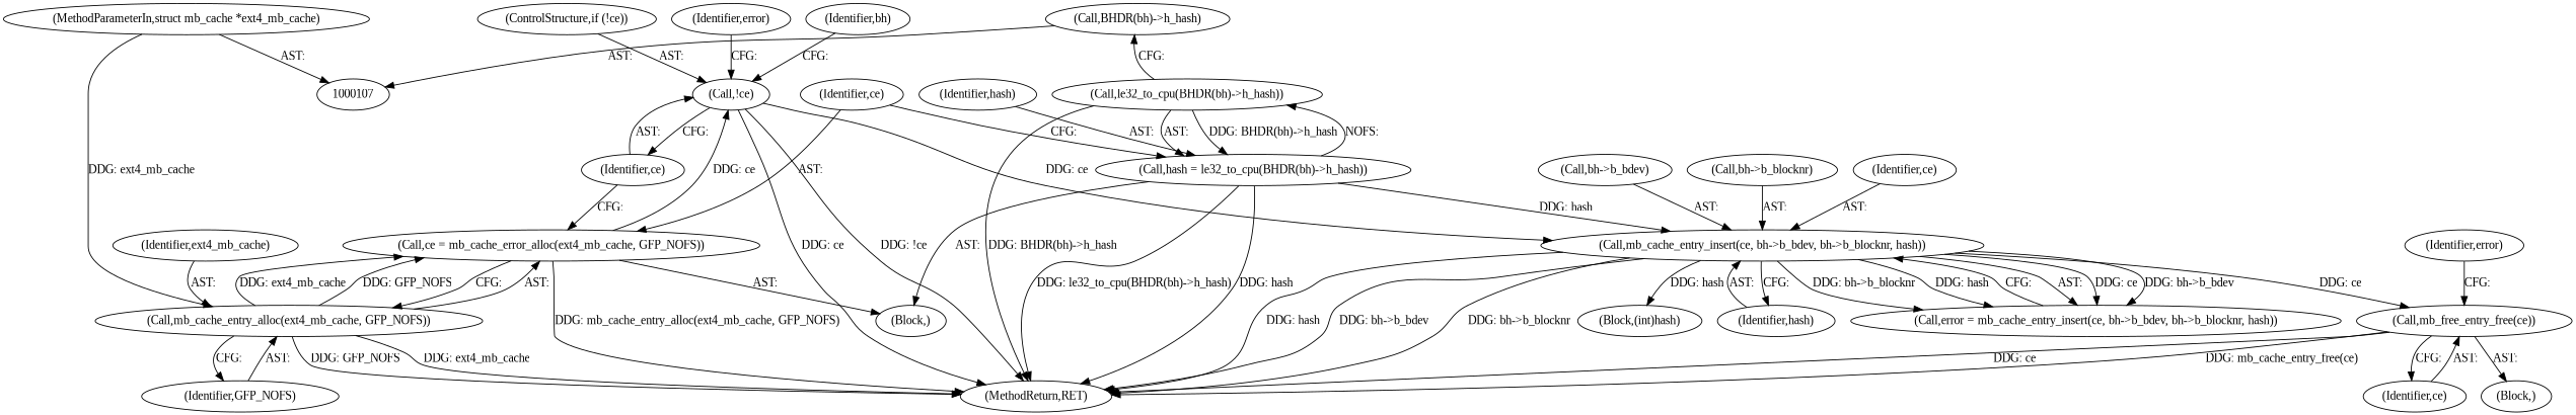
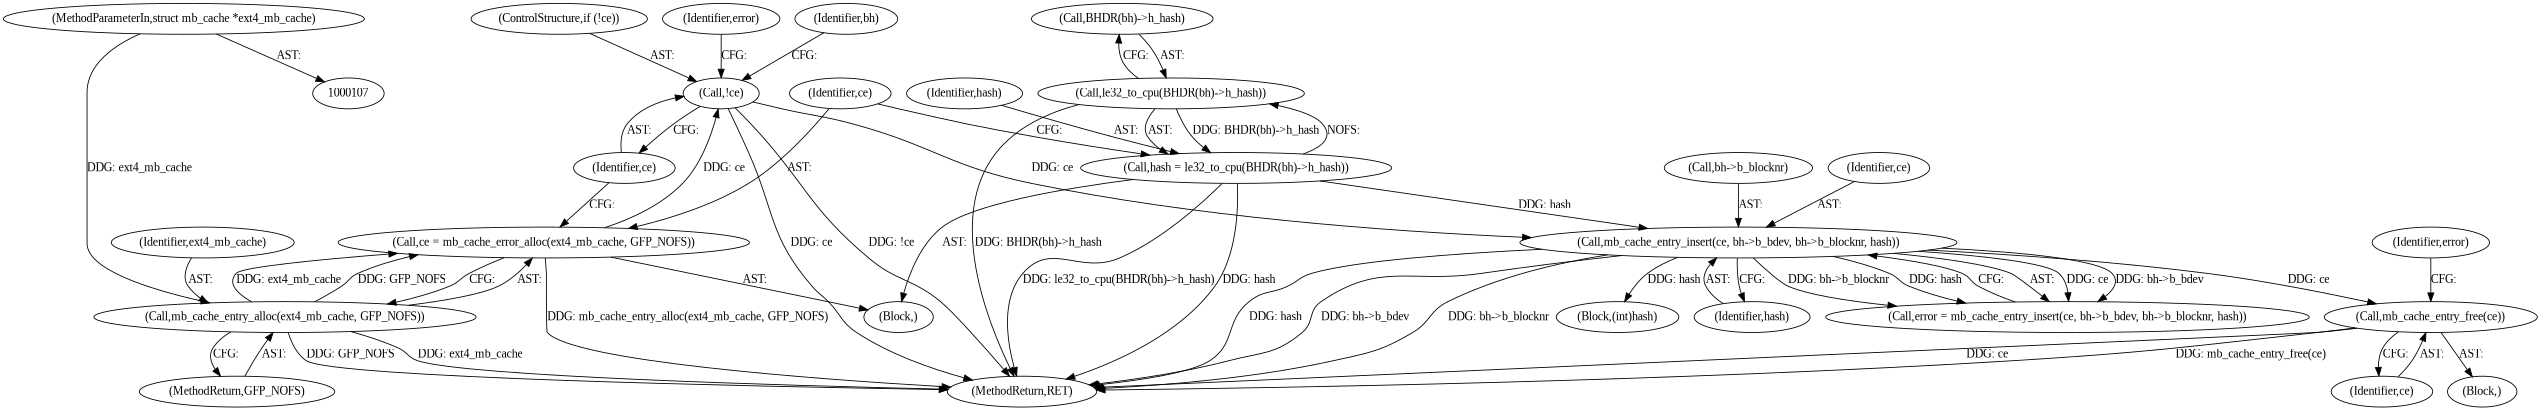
  digraph {
    fontname="Liberation Serif"
    node [fontname="Liberation Serif"]
    edge [fontname="Liberation Serif"]
-   n1 [label="(Call,mb_free_entry_free(ce))"]
+   n1 [label="(Call,mb_cache_entry_free(ce))"]
    n2 [label="(Identifier,ce)"]
    n3 [label="(Block,)"]
    n4 [label="(MethodReturn,RET)"]
    n5 [label="(Call,mb_cache_entry_insert(ce, bh->b_bdev, bh->b_blocknr, hash))"]
    n6 [label="(Block,(int)hash)"]
    n7 [label="(Identifier,hash)"]
    n8 [label="(Call,error = mb_cache_entry_insert(ce, bh->b_bdev, bh->b_blocknr, hash))"]
    n9 [label="(Call,!ce)"]
    n10 [label="(Identifier,ce)"]
    n11 [label="(ControlStructure,if (!ce))"]
    n12 [label="(Call,ce = mb_cache_error_alloc(ext4_mb_cache, GFP_NOFS))"]
    n13 [label="(Call,mb_cache_entry_alloc(ext4_mb_cache, GFP_NOFS))"]
    n14 [label="(Block,)"]
-   n15 [label="(Identifier,GFP_NOFS)"]
+   n15 [label="(MethodReturn,GFP_NOFS)"]
    n16 [label="(MethodParameterIn,struct mb_cache *ext4_mb_cache)"]
    n17 [label=1000107]
    n18 [label="(Call,hash = le32_to_cpu(BHDR(bh)->h_hash))"]
    n19 [label="(Call,le32_to_cpu(BHDR(bh)->h_hash))"]
    n20 [label="(Call,BHDR(bh)->h_hash)"]
    n21 [label="(Identifier,ext4_mb_cache)"]
    n22 [label="(Identifier,error)"]
-   n23 [label="(Call,bh->b_bdev)"]
    n24 [label="(Call,bh->b_blocknr)"]
    n25 [label="(Identifier,ce)"]
    n26 [label="(Identifier,error)"]
    n27 [label="(Identifier,ce)"]
    n28 [label="(Identifier,bh)"]
    n29 [label="(Identifier,hash)"]
    n1 -> n2 [label="CFG: "]
    n1 -> n3 [label="AST: "]
    n1 -> n4 [label="DDG: ce"]
    n1 -> n4 [label="DDG: mb_cache_entry_free(ce)"]
    n2 -> n1 [label="AST: "]
    n5 -> n1 [label="DDG: ce"]
    n5 -> n4 [label="DDG: bh->b_blocknr"]
    n5 -> n4 [label="DDG: hash"]
    n5 -> n4 [label="DDG: bh->b_bdev"]
    n5 -> n6 [label="DDG: hash"]
    n5 -> n7 [label="CFG: "]
    n5 -> n8 [label="AST: "]
    n5 -> n8 [label="DDG: ce"]
    n5 -> n8 [label="DDG: bh->b_bdev"]
    n5 -> n8 [label="DDG: bh->b_blocknr"]
    n5 -> n8 [label="DDG: hash"]
    n7 -> n5 [label="AST: "]
    n8 -> n5 [label="CFG: "]
    n9 -> n4 [label="DDG: ce"]
    n9 -> n4 [label="DDG: !ce"]
    n9 -> n5 [label="DDG: ce"]
    n9 -> n10 [label="CFG: "]
    n10 -> n9 [label="AST: "]
    n10 -> n12 [label="CFG: "]
    n11 -> n9 [label="AST: "]
    n12 -> n4 [label="DDG: mb_cache_entry_alloc(ext4_mb_cache, GFP_NOFS)"]
    n12 -> n9 [label="DDG: ce"]
    n12 -> n13 [label="CFG: "]
    n12 -> n14 [label="AST: "]
    n13 -> n4 [label="DDG: ext4_mb_cache"]
    n13 -> n4 [label="DDG: GFP_NOFS"]
    n13 -> n12 [label="AST: "]
    n13 -> n12 [label="DDG: ext4_mb_cache"]
    n13 -> n12 [label="DDG: GFP_NOFS"]
    n13 -> n15 [label="CFG: "]
    n15 -> n13 [label="AST: "]
    n16 -> n13 [label="DDG: ext4_mb_cache"]
    n16 -> n17 [label="AST: "]
    n18 -> n4 [label="DDG: le32_to_cpu(BHDR(bh)->h_hash)"]
    n18 -> n4 [label="DDG: hash"]
    n18 -> n5 [label="DDG: hash"]
    n18 -> n14 [label="AST: "]
    n18 -> n19 [label="NOFS: "]
    n19 -> n4 [label="DDG: BHDR(bh)->h_hash"]
    n19 -> n18 [label="AST: "]
    n19 -> n18 [label="DDG: BHDR(bh)->h_hash"]
    n19 -> n20 [label="CFG: "]
-   n20 -> n17 [label="AST: "]
+   n20 -> n19 [label="AST: "]
    n21 -> n13 [label="AST: "]
    n22 -> n9 [label="CFG: "]
-   n23 -> n5 [label="AST: "]
    n24 -> n5 [label="AST: "]
    n25 -> n5 [label="AST: "]
    n26 -> n1 [label="CFG: "]
    n27 -> n12 [label="AST: "]
    n27 -> n18 [label="CFG: "]
    n28 -> n9 [label="CFG: "]
    n29 -> n18 [label="AST: "]
  }
